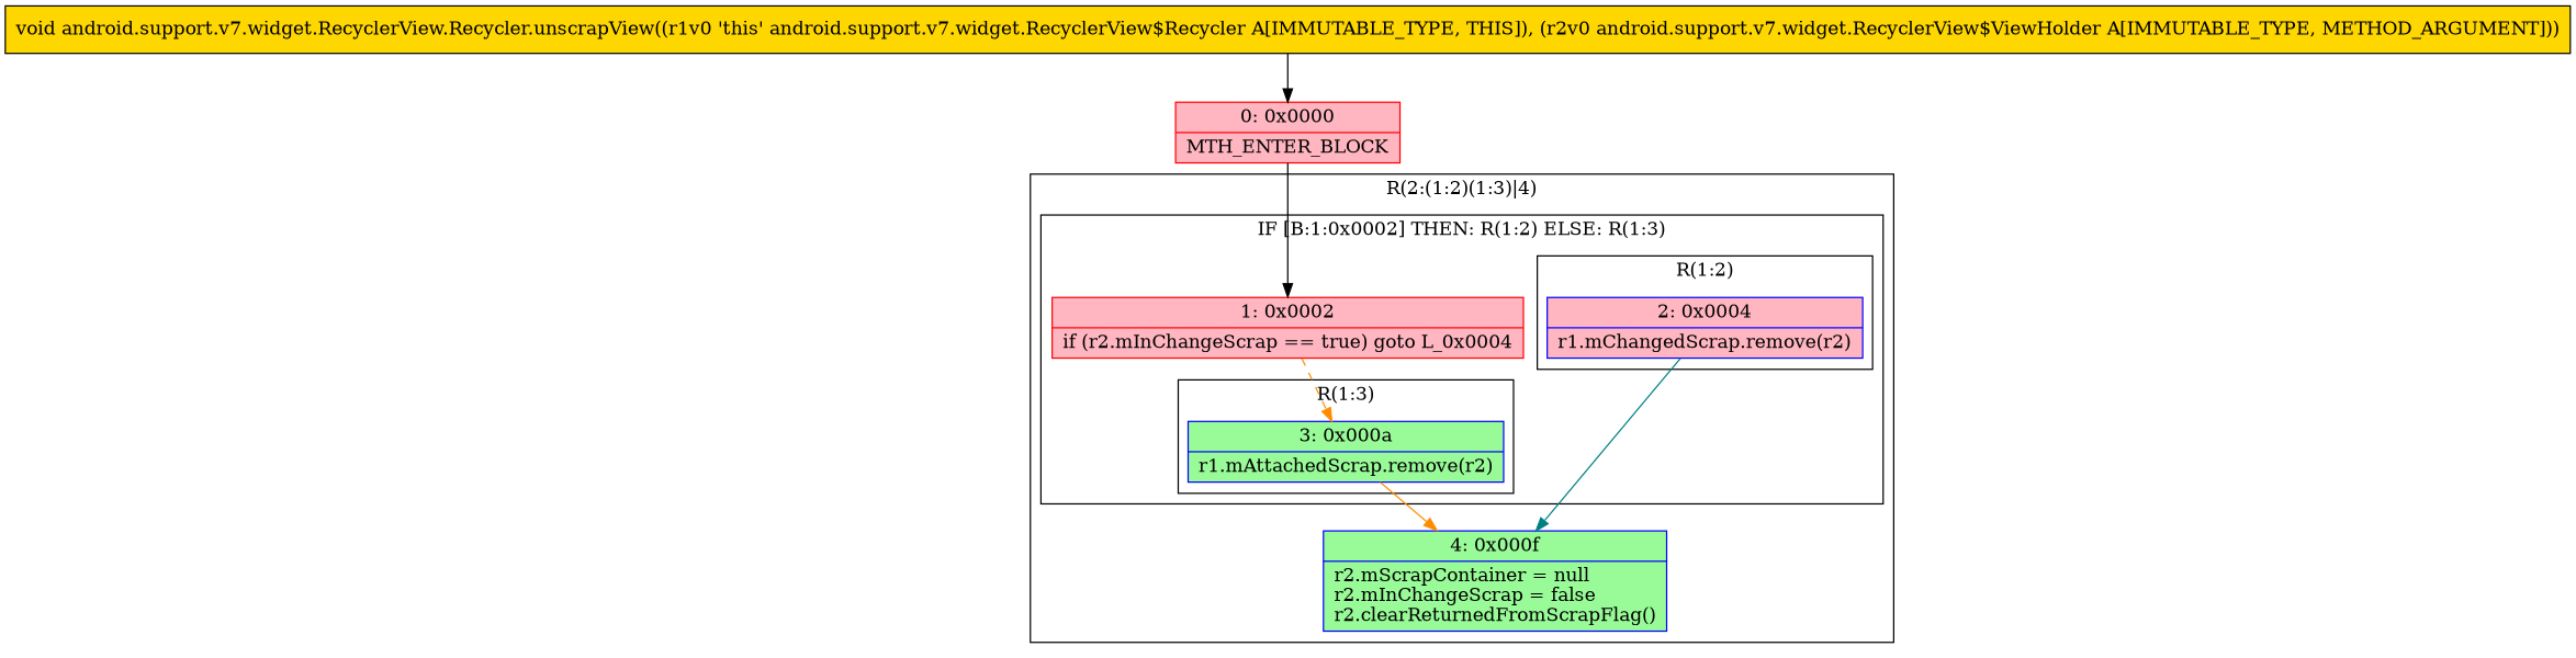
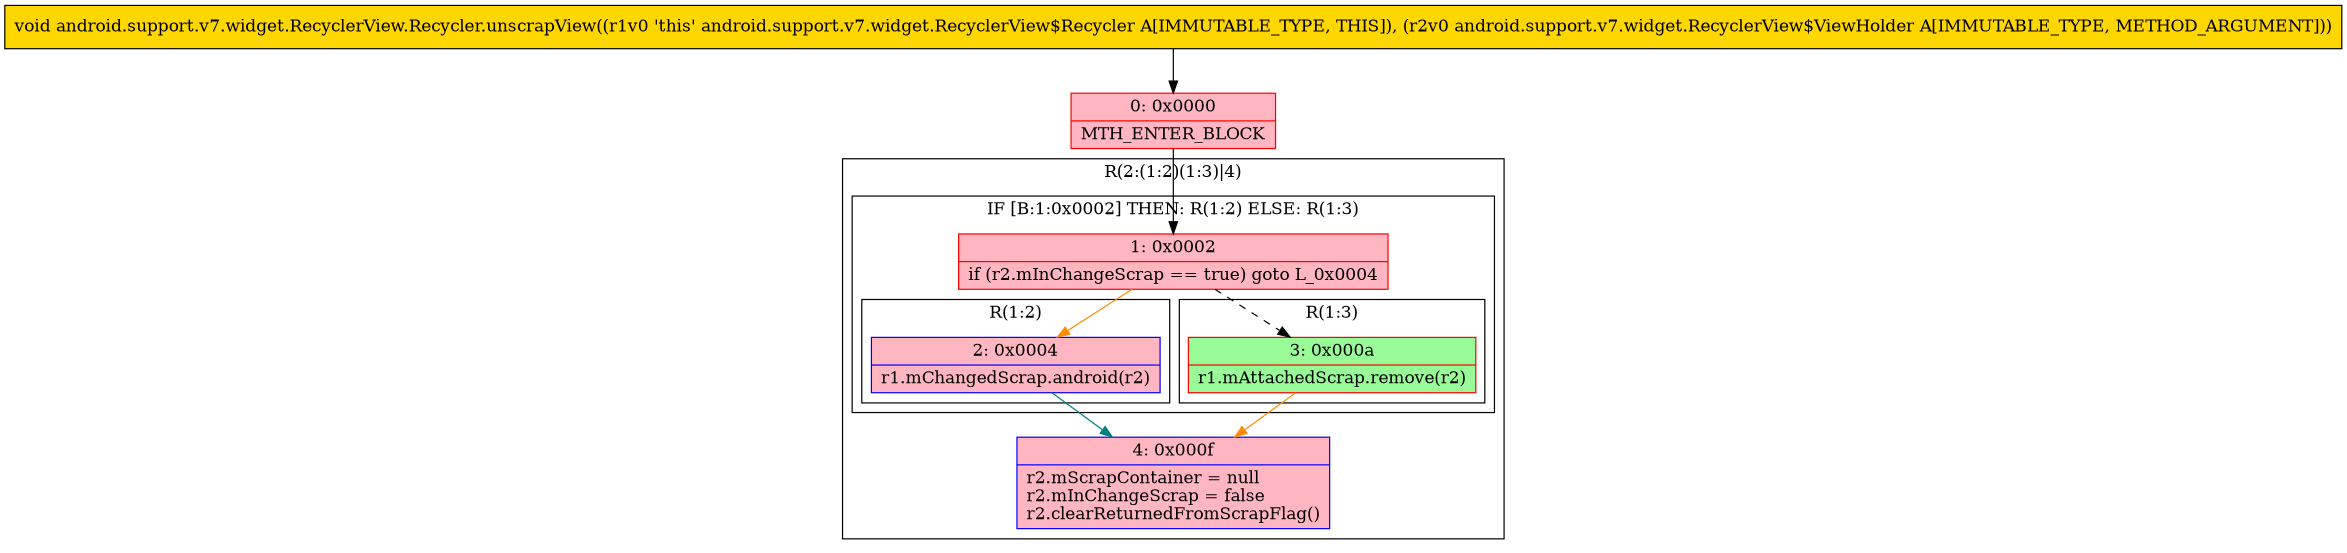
  digraph {
    node [color=blue fillcolor=lightpink shape=record style=filled]
    edge [arrowhead=normal color=darkorange]
-   n1 [label="{2\:\ 0x0004|r1.mChangedScrap.remove(r2)\l}"]
-   n2 [fillcolor=palegreen label="{3\:\ 0x000a|r1.mAttachedScrap.remove(r2)\l}"]
+   n1 [label="{2\:\ 0x0004|r1.mChangedScrap.android(r2)\l}"]
+   n2 [color=red fillcolor=palegreen label="{3\:\ 0x000a|r1.mAttachedScrap.remove(r2)\l}"]
    n3 [color=red label="{1\:\ 0x0002|if (r2.mInChangeScrap == true) goto L_0x0004\l}"]
-   n4 [fillcolor=palegreen label="{4\:\ 0x000f|r2.mScrapContainer = null\lr2.mInChangeScrap = false\lr2.clearReturnedFromScrapFlag()\l}"]
+   n4 [label="{4\:\ 0x000f|r2.mScrapContainer = null\lr2.mInChangeScrap = false\lr2.clearReturnedFromScrapFlag()\l}"]
    n5 [color=red label="{0\:\ 0x0000|MTH_ENTER_BLOCK\l}"]
    n6 [fillcolor=gold label="{void android.support.v7.widget.RecyclerView.Recycler.unscrapView((r1v0 'this' android.support.v7.widget.RecyclerView$Recycler A[IMMUTABLE_TYPE, THIS]), (r2v0 android.support.v7.widget.RecyclerView$ViewHolder A[IMMUTABLE_TYPE, METHOD_ARGUMENT])) }" color=""]
    subgraph cluster_1 {
      label="R(2:(1:2)(1:3)|4)"
      n4
      subgraph cluster_2 {
        label="IF [B:1:0x0002] THEN: R(1:2) ELSE: R(1:3)"
        n3
        subgraph cluster_3 {
          label="R(1:2)"
          n1
        }
        subgraph cluster_4 {
          label="R(1:3)"
          n2
        }
      }
    }
    n1 -> n4 [color=teal]
    n2 -> n4
-   n3 -> n2 [style=dashed]
+   n3 -> n1
+   n3 -> n2 [color=black style=dashed]
    n5 -> n3 [color=black]
    n6 -> n5 [color=black]
  }
